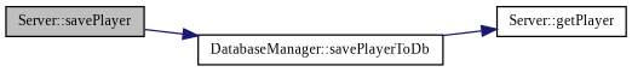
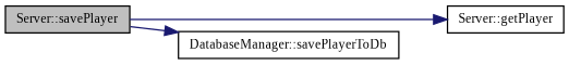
  digraph {
    fontname="Liberation Serif"
    rankdir=LR
    node [color=black fillcolor=white fontname="Liberation Serif" fontsize=10 shape=record style=filled]
    edge [color=midnightblue fontname="Liberation Serif" fontsize=10 labelfontname=Helvetica labelfontsize=10 style=solid]
    n1 [fillcolor=grey75 fontcolor=black height=0.2 label="Server::savePlayer" width=0.4]
    n2 [height=0.2 label="Server::getPlayer" width=0.4]
    n3 [height=0.2 label="DatabaseManager::savePlayerToDb" width=0.4]
-   n3 -> n2
+   n1 -> n2
    n1 -> n3
  }
